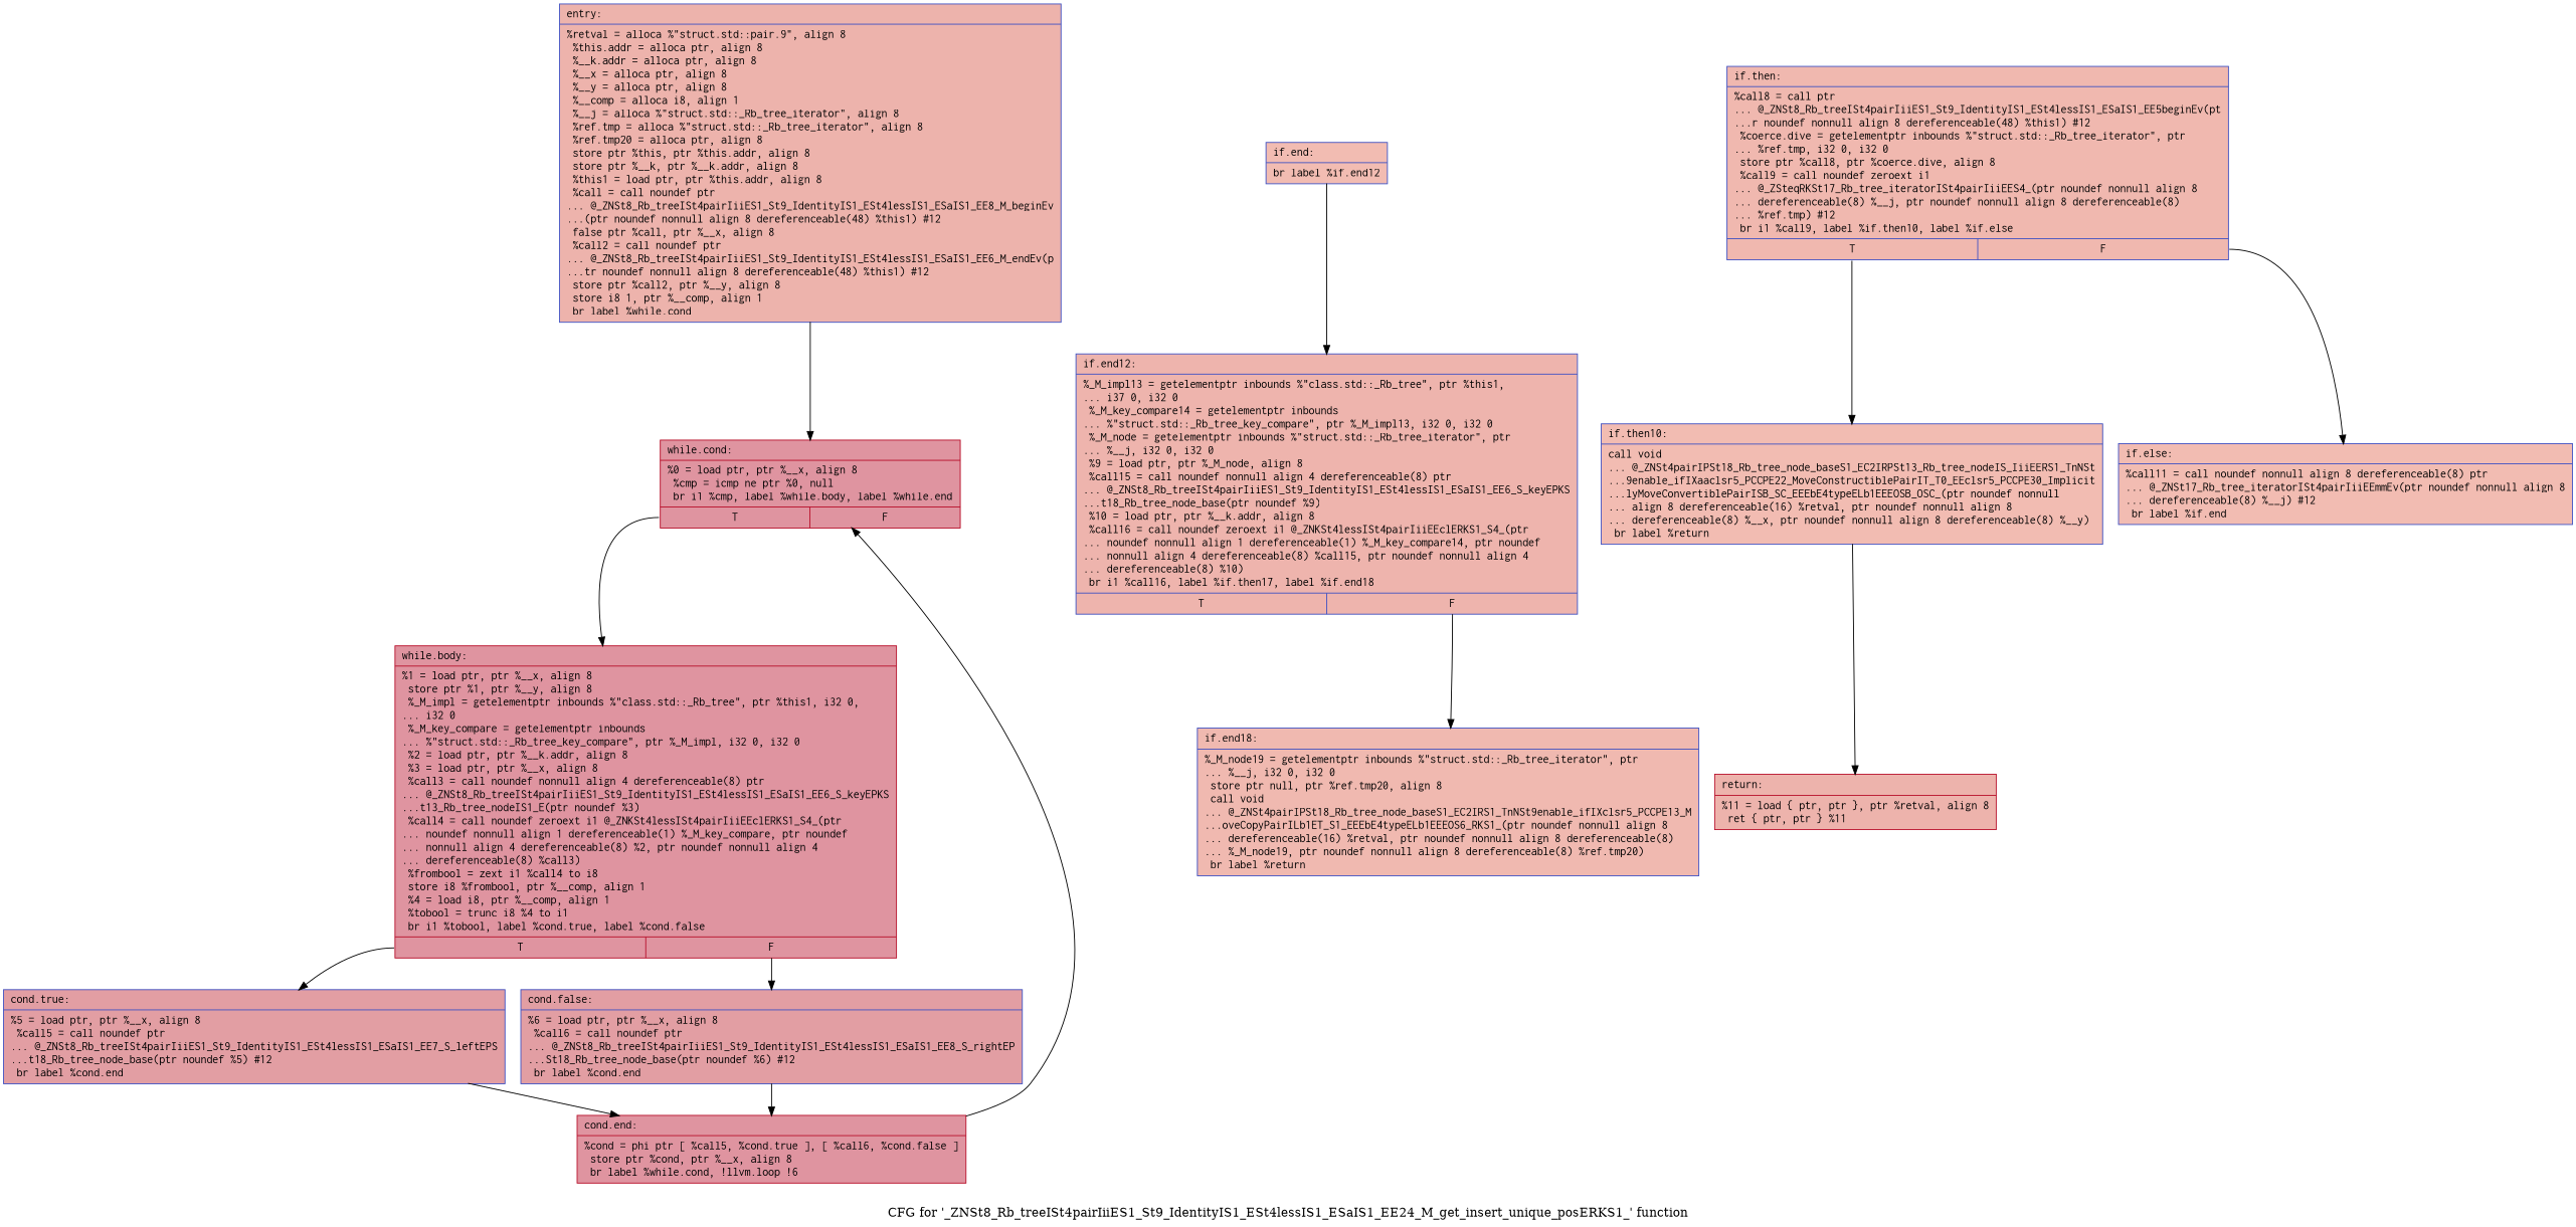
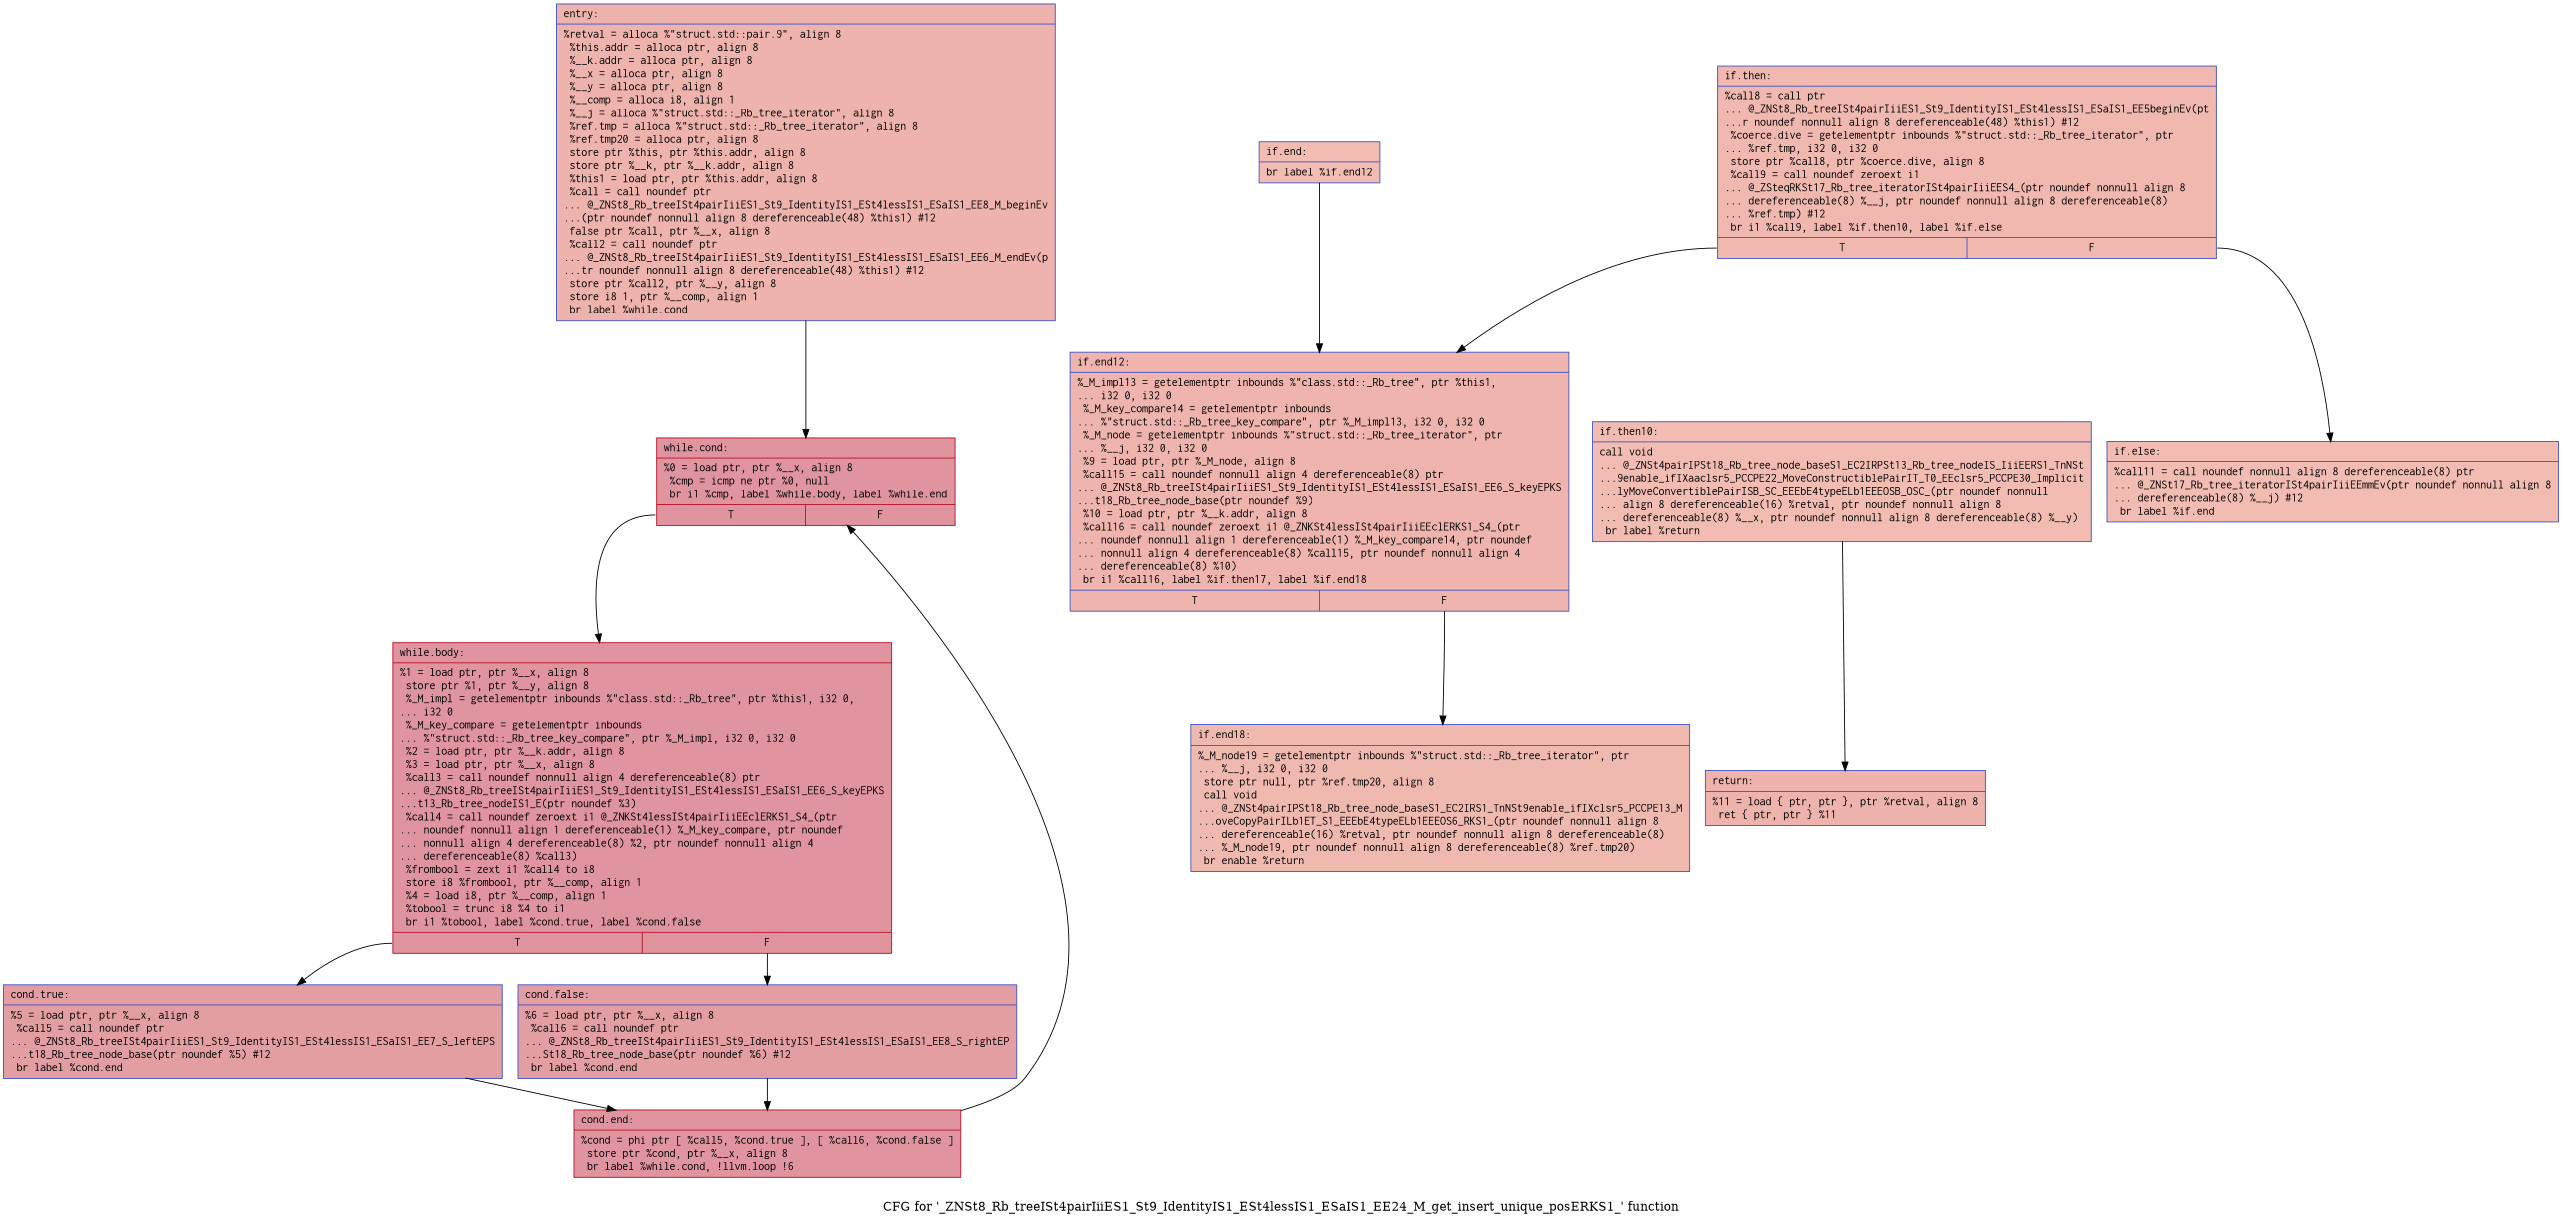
  digraph {
    label="CFG for '_ZNSt8_Rb_treeISt4pairIiiES1_St9_IdentityIS1_ESt4lessIS1_ESaIS1_EE24_M_get_insert_unique_posERKS1_' function"
    node [color="#3d50c3ff" fillcolor="#b70d2870" fontname=Courier shape=record style=filled]
    n1 [fillcolor="#d6524470" label="{entry:\l|  %retval = alloca %\"struct.std::pair.9\", align 8\l  %this.addr = alloca ptr, align 8\l  %__k.addr = alloca ptr, align 8\l  %__x = alloca ptr, align 8\l  %__y = alloca ptr, align 8\l  %__comp = alloca i8, align 1\l  %__j = alloca %\"struct.std::_Rb_tree_iterator\", align 8\l  %ref.tmp = alloca %\"struct.std::_Rb_tree_iterator\", align 8\l  %ref.tmp20 = alloca ptr, align 8\l  store ptr %this, ptr %this.addr, align 8\l  store ptr %__k, ptr %__k.addr, align 8\l  %this1 = load ptr, ptr %this.addr, align 8\l  %call = call noundef ptr\l... @_ZNSt8_Rb_treeISt4pairIiiES1_St9_IdentityIS1_ESt4lessIS1_ESaIS1_EE8_M_beginEv\l...(ptr noundef nonnull align 8 dereferenceable(48) %this1) #12\l  false ptr %call, ptr %__x, align 8\l  %call2 = call noundef ptr\l... @_ZNSt8_Rb_treeISt4pairIiiES1_St9_IdentityIS1_ESt4lessIS1_ESaIS1_EE6_M_endEv(p\l...tr noundef nonnull align 8 dereferenceable(48) %this1) #12\l  store ptr %call2, ptr %__y, align 8\l  store i8 1, ptr %__comp, align 1\l  br label %while.cond\l}"]
    n2 [color="#b70d28ff" label="{while.cond:\l|  %0 = load ptr, ptr %__x, align 8\l  %cmp = icmp ne ptr %0, null\l  br i1 %cmp, label %while.body, label %while.end\l|{<s0>T|<s1>F}}"]
    n3 [color="#b70d28ff" label="{while.body:\l|  %1 = load ptr, ptr %__x, align 8\l  store ptr %1, ptr %__y, align 8\l  %_M_impl = getelementptr inbounds %\"class.std::_Rb_tree\", ptr %this1, i32 0,\l... i32 0\l  %_M_key_compare = getelementptr inbounds\l... %\"struct.std::_Rb_tree_key_compare\", ptr %_M_impl, i32 0, i32 0\l  %2 = load ptr, ptr %__k.addr, align 8\l  %3 = load ptr, ptr %__x, align 8\l  %call3 = call noundef nonnull align 4 dereferenceable(8) ptr\l... @_ZNSt8_Rb_treeISt4pairIiiES1_St9_IdentityIS1_ESt4lessIS1_ESaIS1_EE6_S_keyEPKS\l...t13_Rb_tree_nodeIS1_E(ptr noundef %3)\l  %call4 = call noundef zeroext i1 @_ZNKSt4lessISt4pairIiiEEclERKS1_S4_(ptr\l... noundef nonnull align 1 dereferenceable(1) %_M_key_compare, ptr noundef\l... nonnull align 4 dereferenceable(8) %2, ptr noundef nonnull align 4\l... dereferenceable(8) %call3)\l  %frombool = zext i1 %call4 to i8\l  store i8 %frombool, ptr %__comp, align 1\l  %4 = load i8, ptr %__comp, align 1\l  %tobool = trunc i8 %4 to i1\l  br i1 %tobool, label %cond.true, label %cond.false\l|{<s0>T|<s1>F}}"]
    n4 [fillcolor="#be242e70" label="{cond.true:\l|  %5 = load ptr, ptr %__x, align 8\l  %call5 = call noundef ptr\l... @_ZNSt8_Rb_treeISt4pairIiiES1_St9_IdentityIS1_ESt4lessIS1_ESaIS1_EE7_S_leftEPS\l...t18_Rb_tree_node_base(ptr noundef %5) #12\l  br label %cond.end\l}"]
    n5 [fillcolor="#be242e70" label="{cond.false:\l|  %6 = load ptr, ptr %__x, align 8\l  %call6 = call noundef ptr\l... @_ZNSt8_Rb_treeISt4pairIiiES1_St9_IdentityIS1_ESt4lessIS1_ESaIS1_EE8_S_rightEP\l...St18_Rb_tree_node_base(ptr noundef %6) #12\l  br label %cond.end\l}"]
    n6 [color="#b70d28ff" label="{cond.end:\l|  %cond = phi ptr [ %call5, %cond.true ], [ %call6, %cond.false ]\l  store ptr %cond, ptr %__x, align 8\l  br label %while.cond, !llvm.loop !6\l}"]
    n7 [fillcolor="#dc5d4a70" label="{if.then:\l|  %call8 = call ptr\l... @_ZNSt8_Rb_treeISt4pairIiiES1_St9_IdentityIS1_ESt4lessIS1_ESaIS1_EE5beginEv(pt\l...r noundef nonnull align 8 dereferenceable(48) %this1) #12\l  %coerce.dive = getelementptr inbounds %\"struct.std::_Rb_tree_iterator\", ptr\l... %ref.tmp, i32 0, i32 0\l  store ptr %call8, ptr %coerce.dive, align 8\l  %call9 = call noundef zeroext i1\l... @_ZSteqRKSt17_Rb_tree_iteratorISt4pairIiiEES4_(ptr noundef nonnull align 8\l... dereferenceable(8) %__j, ptr noundef nonnull align 8 dereferenceable(8)\l... %ref.tmp) #12\l  br i1 %call9, label %if.then10, label %if.else\l|{<s0>T|<s1>F}}"]
    n8 [fillcolor="#e1675170" label="{if.then10:\l|  call void\l... @_ZNSt4pairIPSt18_Rb_tree_node_baseS1_EC2IRPSt13_Rb_tree_nodeIS_IiiEERS1_TnNSt\l...9enable_ifIXaaclsr5_PCCPE22_MoveConstructiblePairIT_T0_EEclsr5_PCCPE30_Implicit\l...lyMoveConvertiblePairISB_SC_EEEbE4typeELb1EEEOSB_OSC_(ptr noundef nonnull\l... align 8 dereferenceable(16) %retval, ptr noundef nonnull align 8\l... dereferenceable(8) %__x, ptr noundef nonnull align 8 dereferenceable(8) %__y)\l  br label %return\l}"]
    n9 [fillcolor="#e1675170" label="{if.else:\l|  %call11 = call noundef nonnull align 8 dereferenceable(8) ptr\l... @_ZNSt17_Rb_tree_iteratorISt4pairIiiEEmmEv(ptr noundef nonnull align 8\l... dereferenceable(8) %__j) #12\l  br label %if.end\l}"]
-   n10 [fillcolor="#d8564670" label="{if.end12:\l|  %_M_impl13 = getelementptr inbounds %\"class.std::_Rb_tree\", ptr %this1,\l... i37 0, i32 0\l  %_M_key_compare14 = getelementptr inbounds\l... %\"struct.std::_Rb_tree_key_compare\", ptr %_M_impl13, i32 0, i32 0\l  %_M_node = getelementptr inbounds %\"struct.std::_Rb_tree_iterator\", ptr\l... %__j, i32 0, i32 0\l  %9 = load ptr, ptr %_M_node, align 8\l  %call15 = call noundef nonnull align 4 dereferenceable(8) ptr\l... @_ZNSt8_Rb_treeISt4pairIiiES1_St9_IdentityIS1_ESt4lessIS1_ESaIS1_EE6_S_keyEPKS\l...t18_Rb_tree_node_base(ptr noundef %9)\l  %10 = load ptr, ptr %__k.addr, align 8\l  %call16 = call noundef zeroext i1 @_ZNKSt4lessISt4pairIiiEEclERKS1_S4_(ptr\l... noundef nonnull align 1 dereferenceable(1) %_M_key_compare14, ptr noundef\l... nonnull align 4 dereferenceable(8) %call15, ptr noundef nonnull align 4\l... dereferenceable(8) %10)\l  br i1 %call16, label %if.then17, label %if.end18\l|{<s0>T|<s1>F}}"]
-   n11 [fillcolor="#de614d70" label="{if.end18:\l|  %_M_node19 = getelementptr inbounds %\"struct.std::_Rb_tree_iterator\", ptr\l... %__j, i32 0, i32 0\l  store ptr null, ptr %ref.tmp20, align 8\l  call void\l... @_ZNSt4pairIPSt18_Rb_tree_node_baseS1_EC2IRS1_TnNSt9enable_ifIXclsr5_PCCPE13_M\l...oveCopyPairILb1ET_S1_EEEbE4typeELb1EEEOS6_RKS1_(ptr noundef nonnull align 8\l... dereferenceable(16) %retval, ptr noundef nonnull align 8 dereferenceable(8)\l... %_M_node19, ptr noundef nonnull align 8 dereferenceable(8) %ref.tmp20)\l  br label %return\l}"]
-   n12 [color="#b70d28ff" fillcolor="#d6524470" label="{return:\l|  %11 = load \{ ptr, ptr \}, ptr %retval, align 8\l  ret \{ ptr, ptr \} %11\l}"]
+   n10 [fillcolor="#d8564670" label="{if.end12:\l|  %_M_impl13 = getelementptr inbounds %\"class.std::_Rb_tree\", ptr %this1,\l... i32 0, i32 0\l  %_M_key_compare14 = getelementptr inbounds\l... %\"struct.std::_Rb_tree_key_compare\", ptr %_M_impl13, i32 0, i32 0\l  %_M_node = getelementptr inbounds %\"struct.std::_Rb_tree_iterator\", ptr\l... %__j, i32 0, i32 0\l  %9 = load ptr, ptr %_M_node, align 8\l  %call15 = call noundef nonnull align 4 dereferenceable(8) ptr\l... @_ZNSt8_Rb_treeISt4pairIiiES1_St9_IdentityIS1_ESt4lessIS1_ESaIS1_EE6_S_keyEPKS\l...t18_Rb_tree_node_base(ptr noundef %9)\l  %10 = load ptr, ptr %__k.addr, align 8\l  %call16 = call noundef zeroext i1 @_ZNKSt4lessISt4pairIiiEEclERKS1_S4_(ptr\l... noundef nonnull align 1 dereferenceable(1) %_M_key_compare14, ptr noundef\l... nonnull align 4 dereferenceable(8) %call15, ptr noundef nonnull align 4\l... dereferenceable(8) %10)\l  br i1 %call16, label %if.then17, label %if.end18\l|{<s0>T|<s1>F}}"]
+   n11 [fillcolor="#de614d70" label="{if.end18:\l|  %_M_node19 = getelementptr inbounds %\"struct.std::_Rb_tree_iterator\", ptr\l... %__j, i32 0, i32 0\l  store ptr null, ptr %ref.tmp20, align 8\l  call void\l... @_ZNSt4pairIPSt18_Rb_tree_node_baseS1_EC2IRS1_TnNSt9enable_ifIXclsr5_PCCPE13_M\l...oveCopyPairILb1ET_S1_EEEbE4typeELb1EEEOS6_RKS1_(ptr noundef nonnull align 8\l... dereferenceable(16) %retval, ptr noundef nonnull align 8 dereferenceable(8)\l... %_M_node19, ptr noundef nonnull align 8 dereferenceable(8) %ref.tmp20)\l  br enable %return\l}"]
+   n12 [fillcolor="#d6524470" label="{return:\l|  %11 = load \{ ptr, ptr \}, ptr %retval, align 8\l  ret \{ ptr, ptr \} %11\l}"]
    n13 [fillcolor="#e1675170" label="{if.end:\l|  br label %if.end12\l}"]
    n1 -> n2
    n2 -> n3 [tailport=s0]
    n3 -> n4 [tailport=s0]
    n3 -> n5 [tailport=s1]
    n4 -> n6
    n5 -> n6
    n6 -> n2
-   n7 -> n8 [tailport=s0]
+   n7 -> n10 [tailport=s0]
    n7 -> n9 [tailport=s1]
    n8 -> n12
    n10 -> n11 [tailport=s1]
    n13 -> n10
  }
